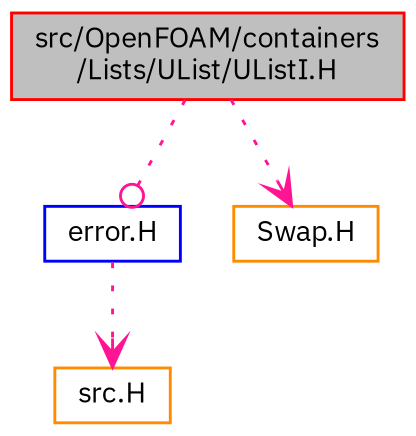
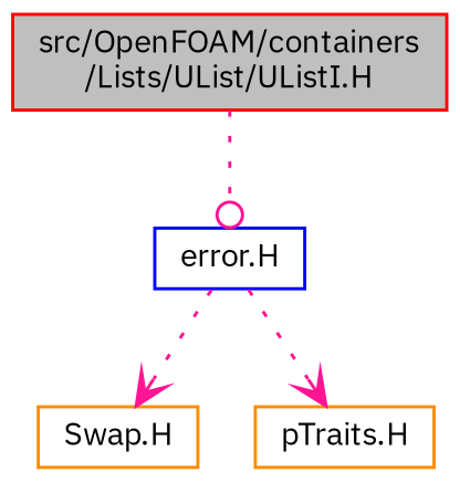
  digraph {
    fontname="IBM Plex Sans"
    node [color=darkorange fontname="IBM Plex Sans" fontsize=10 shape=record]
    edge [arrowhead=vee color=deeppink fontname="IBM Plex Sans" fontsize=10 labelfontname=FreeSans labelfontsize=10 style=dotted]
    n1 [color=red fillcolor=grey75 fontcolor=black height=0.2 label="src/OpenFOAM/containers\l/Lists/UList/UListI.H" style=filled width=0.4]
    n2 [color=blue height=0.2 label="error.H" width=0.4]
    n3 [height=0.2 label="Swap.H" width=0.4]
-   n4 [height=0.2 label="src.H" width=0.4]
+   n4 [height=0.2 label="pTraits.H" width=0.4]
    n1 -> n2 [arrowhead=odot]
-   n1 -> n3
+   n2 -> n3
    n2 -> n4
  }
